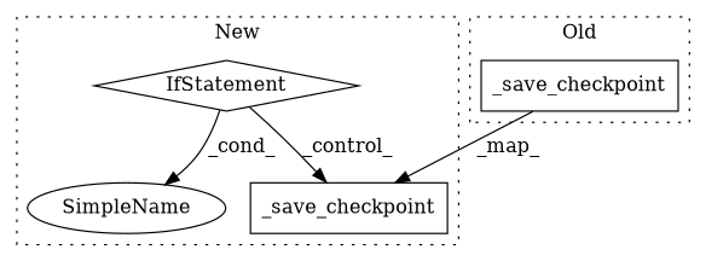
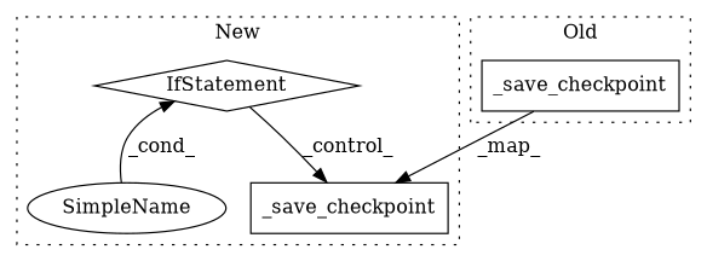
  digraph {
    node [a=32 l="17,1" shape=box]
    n1 [label=_save_checkpoint s="14551,14625"]
    n2 [a=25 l="4,2" label=IfStatement s="14491,14541" shape=diamond]
    n3 [a=42 label=SimpleName shape=ellipse l=""]
    n4 [label=_save_checkpoint s="12984,13058"]
    subgraph cluster_1 {
      label=New
      style=dotted
      n1
      n2
      n3
    }
    subgraph cluster_2 {
      label=Old
      style=dotted
      n4
    }
    n2 -> n1 [label=_control_]
-   n2 -> n3 [label=_cond_]
+   n3 -> n2 [label=_cond_]
    n4 -> n1 [label=_map_]
  }
